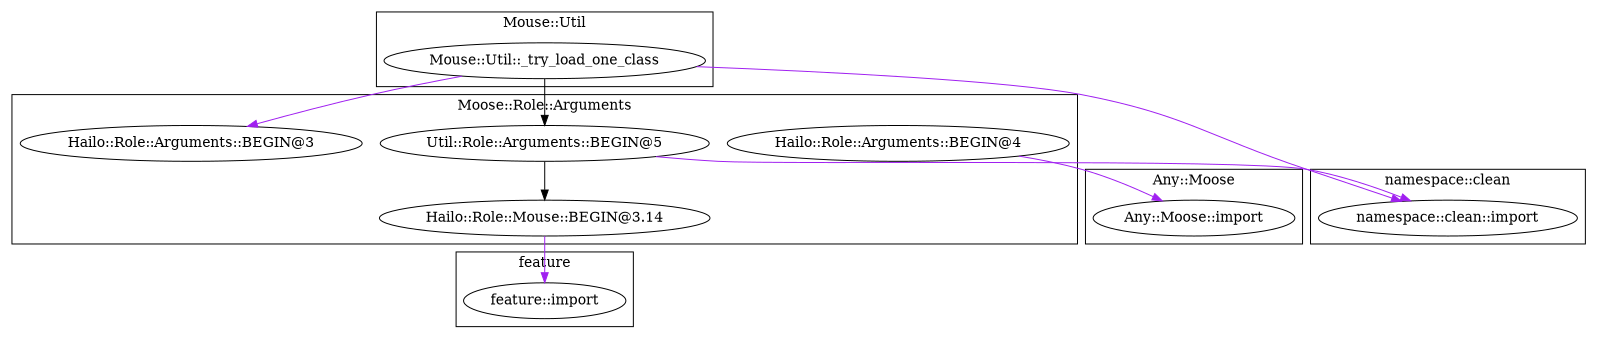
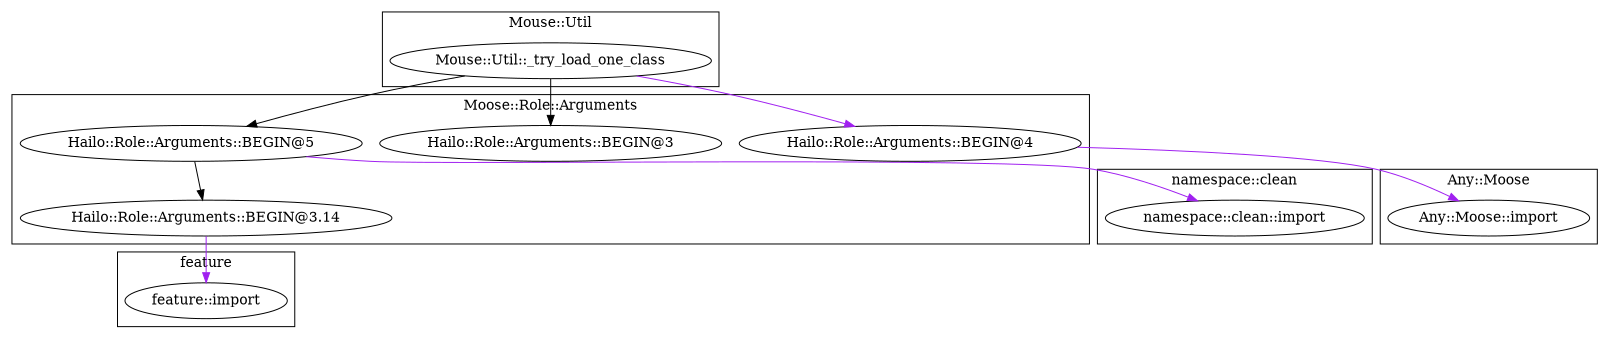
  digraph {
    edge [color=purple]
    "feature::import"
-   "Hailo::Role::Arguments::BEGIN@5" [label="Util::Role::Arguments::BEGIN@5"]
+   "Hailo::Role::Arguments::BEGIN@5"
    "Hailo::Role::Arguments::BEGIN@3"
-   "Hailo::Role::Arguments::BEGIN@3.14" [label="Hailo::Role::Mouse::BEGIN@3.14"]
+   "Hailo::Role::Arguments::BEGIN@3.14"
    "Hailo::Role::Arguments::BEGIN@4"
    "Any::Moose::import"
    "Mouse::Util::_try_load_one_class"
    "namespace::clean::import"
    subgraph cluster_1 {
      label=feature
      "feature::import"
    }
    subgraph cluster_2 {
      label="Moose::Role::Arguments"
      "Hailo::Role::Arguments::BEGIN@5"
      "Hailo::Role::Arguments::BEGIN@3"
      "Hailo::Role::Arguments::BEGIN@3.14"
      "Hailo::Role::Arguments::BEGIN@4"
    }
    subgraph cluster_3 {
      label="Any::Moose"
      "Any::Moose::import"
    }
    subgraph cluster_4 {
      label="Mouse::Util"
      "Mouse::Util::_try_load_one_class"
    }
    subgraph cluster_5 {
      label="namespace::clean"
      "namespace::clean::import"
    }
    "Hailo::Role::Arguments::BEGIN@5" -> "Hailo::Role::Arguments::BEGIN@3.14" [color=black]
    "Hailo::Role::Arguments::BEGIN@5" -> "namespace::clean::import"
    "Hailo::Role::Arguments::BEGIN@3.14" -> "feature::import"
    "Hailo::Role::Arguments::BEGIN@4" -> "Any::Moose::import"
    "Mouse::Util::_try_load_one_class" -> "Hailo::Role::Arguments::BEGIN@5" [color=black]
-   "Mouse::Util::_try_load_one_class" -> "Hailo::Role::Arguments::BEGIN@3"
-   "Mouse::Util::_try_load_one_class" -> "namespace::clean::import"
+   "Mouse::Util::_try_load_one_class" -> "Hailo::Role::Arguments::BEGIN@3" [color=black]
+   "Mouse::Util::_try_load_one_class" -> "Hailo::Role::Arguments::BEGIN@4"
  }
